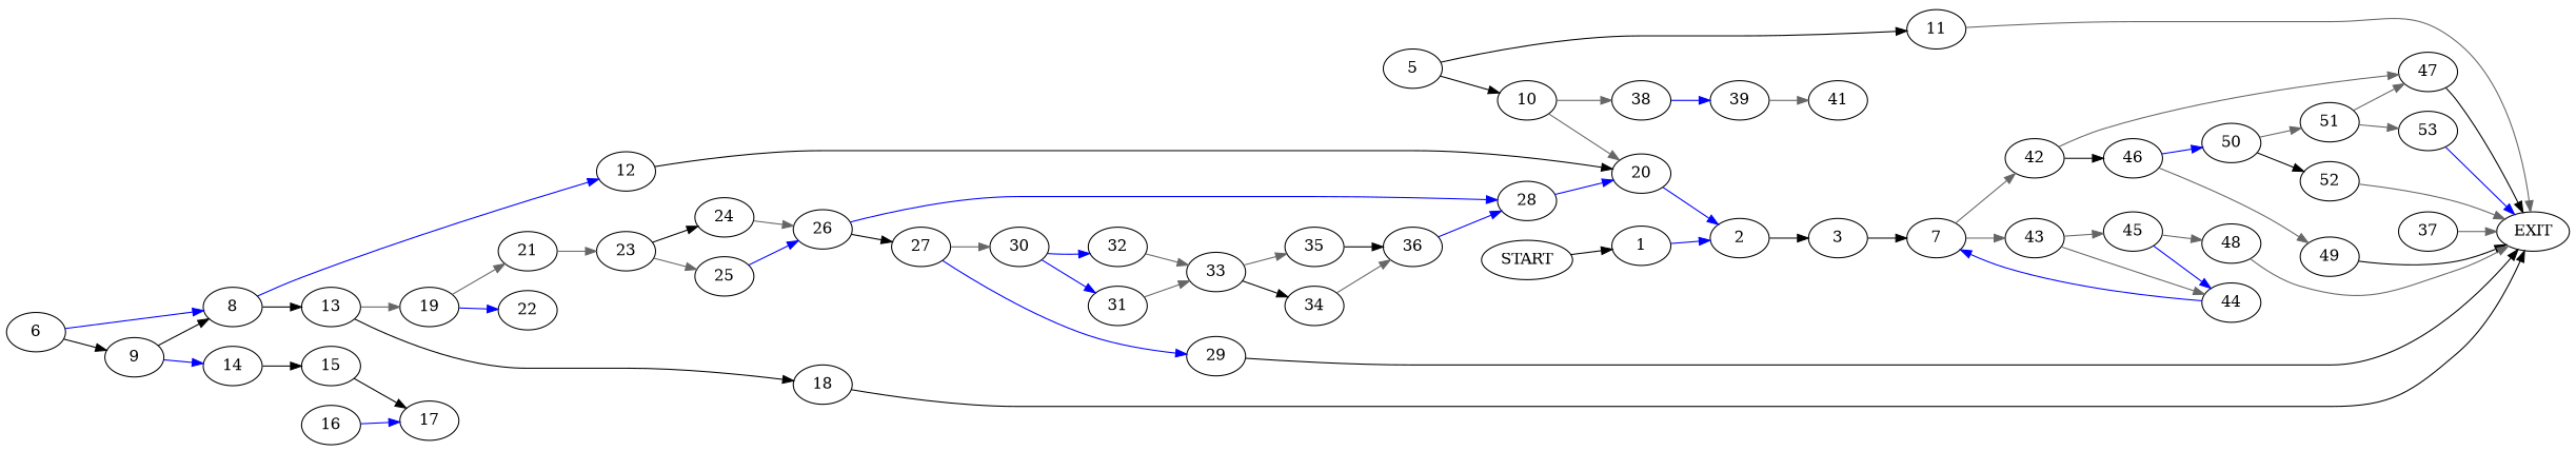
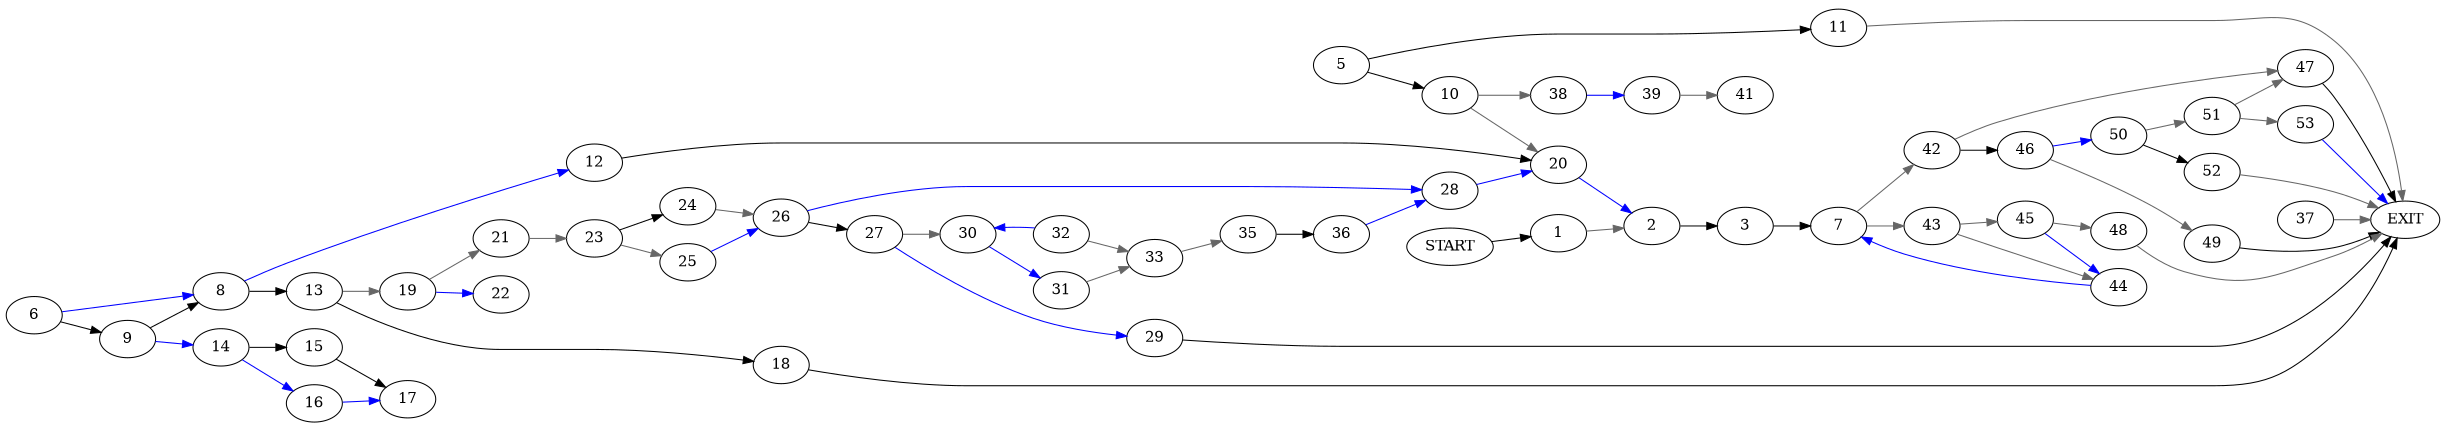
  digraph {
    rankdir=LR
    edge [color=gray40]
    n1 [label=START]
    1
    2
    n4 [label=EXIT]
    3
    7
    42
    43
    5
    10
    11
    6
    8
    9
    20
    38
    12
    13
    14
    46
    47
    44
    45
    18
    19
    15
    16
    39
    21
    22
    17
    23
    24
    25
    26
    27
    28
    29
    30
    31
    32
    33
-   34
    35
    36
    37
    41
    49
    50
    48
    51
    52
    53
    n1 -> 1 [color=black]
-   1 -> 2 [color=blue]
+   1 -> 2
    2 -> 3 [color=black]
    3 -> 7 [color=black]
    7 -> 42
    7 -> 43
    42 -> 46 [color=black]
    42 -> 47
    43 -> 44
    43 -> 45
    5 -> 10 [color=black]
    5 -> 11 [color=black]
    10 -> 20
    10 -> 38
    11 -> n4
    6 -> 8 [color=blue]
    6 -> 9 [color=black]
    8 -> 12 [color=blue]
    8 -> 13 [color=black]
    9 -> 8 [color=black]
    9 -> 14 [color=blue]
    20 -> 2 [color=blue]
    38 -> 39 [color=blue]
    12 -> 20 [color=black]
    13 -> 18 [color=black]
    13 -> 19
    14 -> 15 [color=black]
+   14 -> 16 [color=blue]
    46 -> 49
    46 -> 50 [color=blue]
    47 -> n4 [color=black]
    44 -> 7 [color=blue]
    45 -> 44 [color=blue]
    45 -> 48
    18 -> n4 [color=black]
    19 -> 21
    19 -> 22 [color=blue]
    15 -> 17 [color=black]
    16 -> 17 [color=blue]
    39 -> 41
    21 -> 23
    23 -> 24 [color=black]
    23 -> 25
    24 -> 26
    25 -> 26 [color=blue]
    26 -> 27 [color=black]
    26 -> 28 [color=blue]
    27 -> 29 [color=blue]
    27 -> 30
    28 -> 20 [color=blue]
    29 -> n4 [color=black]
    30 -> 31 [color=blue]
-   30 -> 32 [color=blue]
+   32 -> 30 [color=blue]
    31 -> 33
    32 -> 33
-   33 -> 34 [color=black]
    33 -> 35
-   34 -> 36
    35 -> 36 [color=black]
    36 -> 28 [color=blue]
    37 -> n4
    49 -> n4 [color=black]
    50 -> 51
    50 -> 52 [color=black]
    48 -> n4
    51 -> 47
    51 -> 53
    52 -> n4
    53 -> n4 [color=blue]
  }
